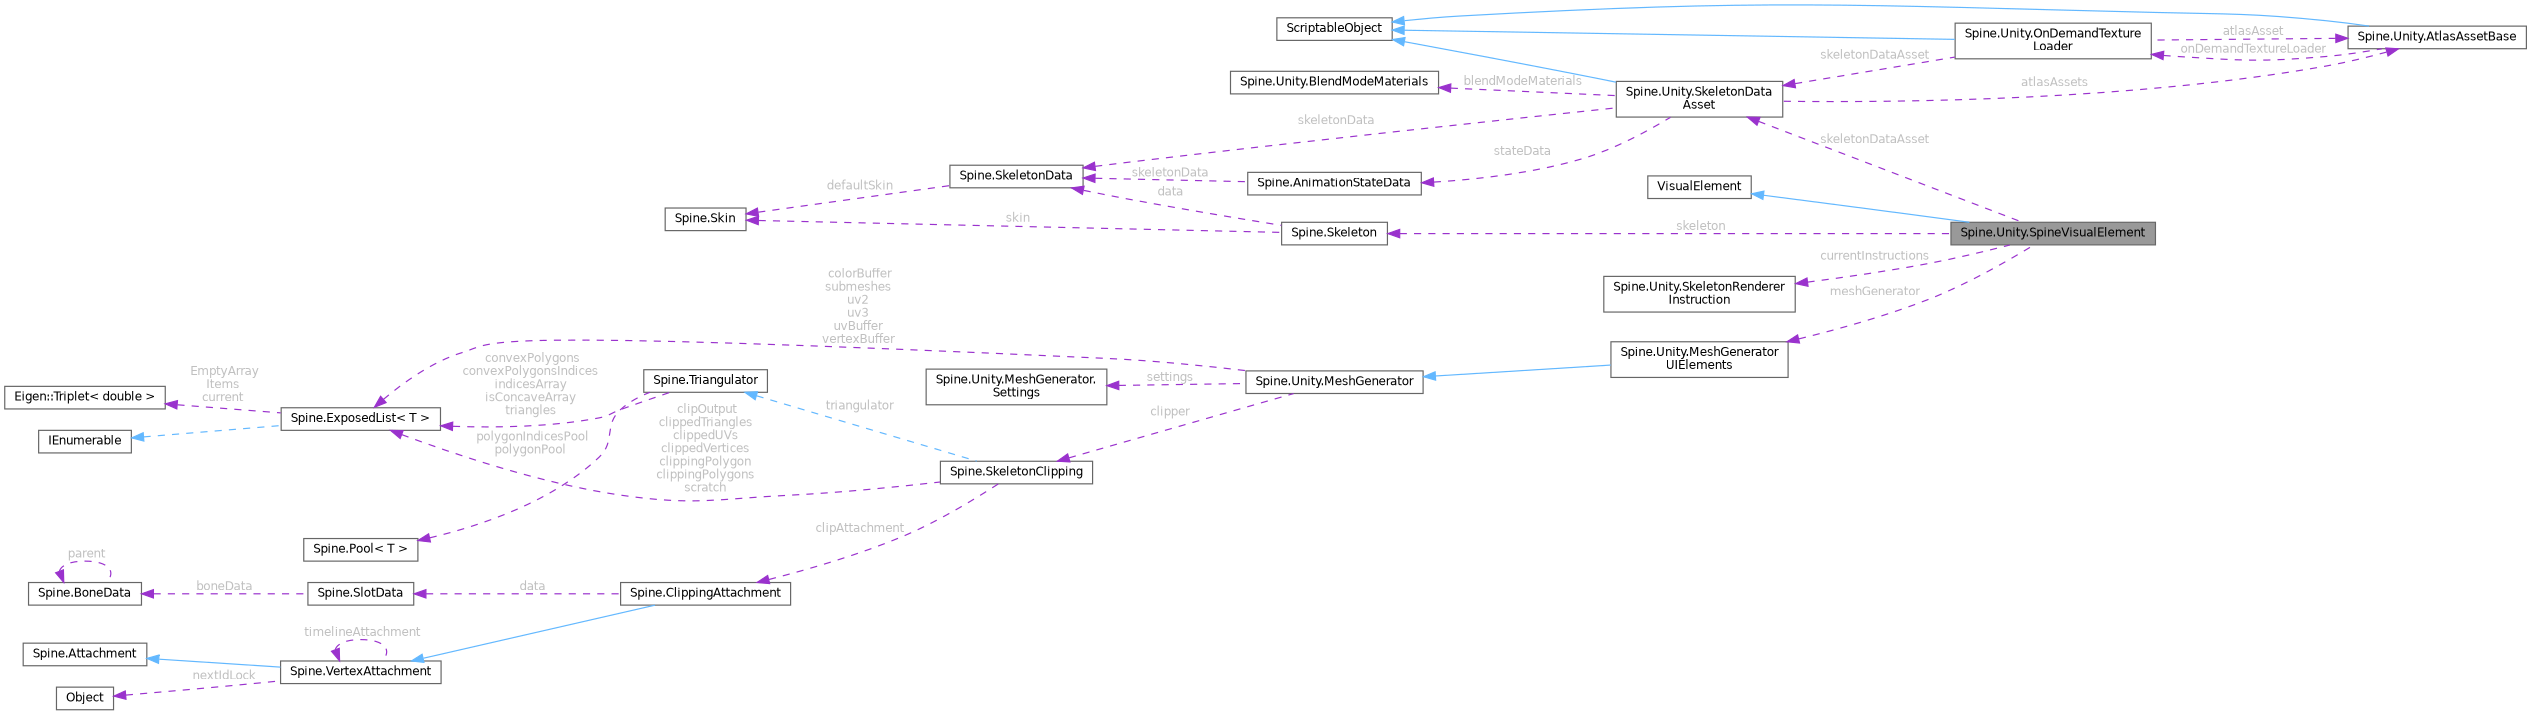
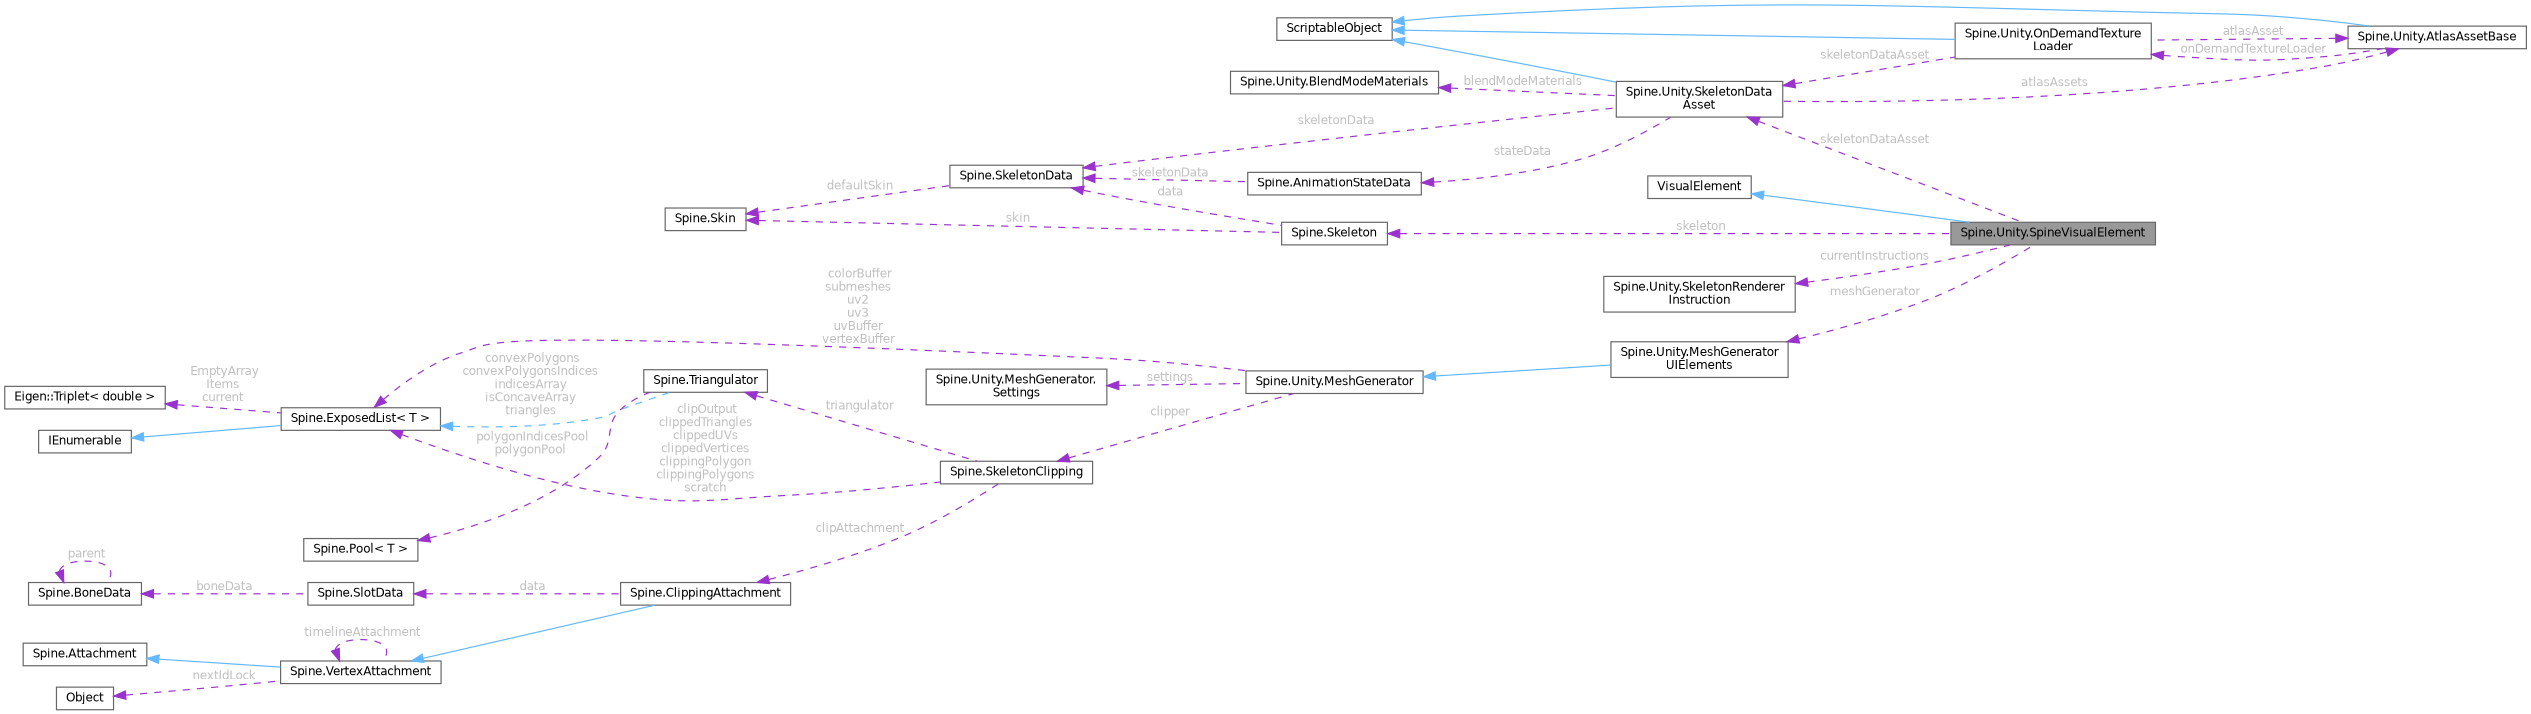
  digraph {
    rankdir=LR
    node [color=gray40 fillcolor=white fontname=Helvetica fontsize=10 shape=box style=filled]
    edge [color=darkorchid3 dir=back fontname=Helvetica fontsize=10 labelfontname=Helvetica labelfontsize=10 style=dashed fontcolor=grey]
    n1 [fillcolor=grey60 fontcolor=black height=0.2 label="Spine.Unity.SpineVisualElement" width=0.4]
    n2 [height=0.2 label=VisualElement width=0.4]
    n3 [height=0.2 label="Spine.Unity.SkeletonData\lAsset" width=0.4]
    n4 [height=0.2 label="Spine.Unity.OnDemandTexture\lLoader" width=0.4]
    n5 [height=0.2 label="Spine.Unity.AtlasAssetBase" width=0.4]
    n6 [height=0.2 label=ScriptableObject width=0.4]
    n7 [height=0.2 label="Spine.Unity.BlendModeMaterials" width=0.4]
    n8 [height=0.2 label="Spine.SkeletonData" width=0.4]
    n9 [height=0.2 label="Spine.AnimationStateData" width=0.4]
    n10 [height=0.2 label="Spine.Skeleton" width=0.4]
    n11 [height=0.2 label="Spine.Skin" width=0.4]
    n12 [height=0.2 label="Spine.Unity.SkeletonRenderer\lInstruction" width=0.4]
    n13 [height=0.2 label="Spine.Unity.MeshGenerator\lUIElements" width=0.4]
    n14 [height=0.2 label="Spine.Unity.MeshGenerator" width=0.4]
    n15 [height=0.2 label="Spine.Unity.MeshGenerator.\lSettings" width=0.4]
    n16 [height=0.2 label="Spine.ExposedList\< T \>" width=0.4]
    n17 [height=0.2 label="Spine.SkeletonClipping" width=0.4]
    n18 [height=0.2 label="Spine.Triangulator" width=0.4]
    n19 [height=0.2 label=IEnumerable width=0.4]
    n20 [height=0.2 label="Eigen::Triplet\< double \>" width=0.4]
    n21 [height=0.2 label="Spine.Pool\< T \>" width=0.4]
    n22 [height=0.2 label="Spine.ClippingAttachment" width=0.4]
    n23 [height=0.2 label="Spine.VertexAttachment" width=0.4]
    n24 [height=0.2 label="Spine.Attachment" width=0.4]
    n25 [height=0.2 label=Object width=0.4]
    n26 [height=0.2 label="Spine.SlotData" width=0.4]
    n27 [height=0.2 label="Spine.BoneData" width=0.4]
    n2 -> n1 [color=steelblue1 style=solid fontcolor=""]
    n3 -> n1 [label=" skeletonDataAsset"]
    n3 -> n4 [label=" skeletonDataAsset"]
    n4 -> n5 [label=" onDemandTextureLoader"]
    n5 -> n3 [label=" atlasAssets"]
    n5 -> n4 [label=" atlasAsset"]
    n6 -> n3 [color=steelblue1 style=solid fontcolor=""]
    n6 -> n4 [color=steelblue1 style=solid fontcolor=""]
    n6 -> n5 [color=steelblue1 style=solid fontcolor=""]
    n7 -> n3 [label=" blendModeMaterials"]
    n8 -> n3 [label=" skeletonData"]
    n8 -> n9 [label=" skeletonData"]
    n8 -> n10 [label=" data"]
    n9 -> n3 [label=" stateData"]
    n10 -> n1 [label=" skeleton"]
    n11 -> n8 [label=" defaultSkin"]
    n11 -> n10 [label=" skin"]
    n12 -> n1 [label=" currentInstructions"]
    n13 -> n1 [label=" meshGenerator"]
    n14 -> n13 [color=steelblue1 style=solid fontcolor=""]
    n15 -> n14 [label=" settings"]
    n16 -> n14 [label=" colorBuffer\nsubmeshes\nuv2\nuv3\nuvBuffer\nvertexBuffer"]
    n16 -> n17 [label=" clipOutput\nclippedTriangles\nclippedUVs\nclippedVertices\nclippingPolygon\nclippingPolygons\nscratch"]
-   n16 -> n18 [label=" convexPolygons\nconvexPolygonsIndices\nindicesArray\nisConcaveArray\ntriangles"]
+   n16 -> n18 [color=steelblue1 label=" convexPolygons\nconvexPolygonsIndices\nindicesArray\nisConcaveArray\ntriangles"]
    n17 -> n14 [label=" clipper"]
-   n18 -> n17 [color=steelblue1 label=" triangulator"]
-   n19 -> n16 [color=steelblue1 fontcolor=""]
+   n18 -> n17 [label=" triangulator"]
+   n19 -> n16 [color=steelblue1 style=solid fontcolor=""]
    n20 -> n16 [label=" EmptyArray\nItems\ncurrent"]
    n21 -> n18 [label=" polygonIndicesPool\npolygonPool"]
    n22 -> n17 [label=" clipAttachment"]
    n23 -> n22 [color=steelblue1 style=solid fontcolor=""]
    n23 -> n23 [label=" timelineAttachment"]
    n24 -> n23 [color=steelblue1 style=solid fontcolor=""]
    n25 -> n23 [label=" nextIdLock"]
    n26 -> n22 [label=" data"]
    n27 -> n26 [label=" boneData"]
    n27 -> n27 [label=" parent"]
  }
